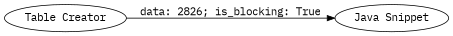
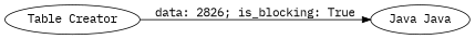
  digraph {
    rankdir=LR
    fontname="IBM Plex Mono"
    node [fontname="IBM Plex Mono"]
    n1 [label="Table Creator"]
-   n2 [label="Java Snippet"]
+   n2 [label="Java Java"]
    n1 -> n2 [label="data: 2826; is_blocking: True" fontname="IBM Plex Mono"]
  }
